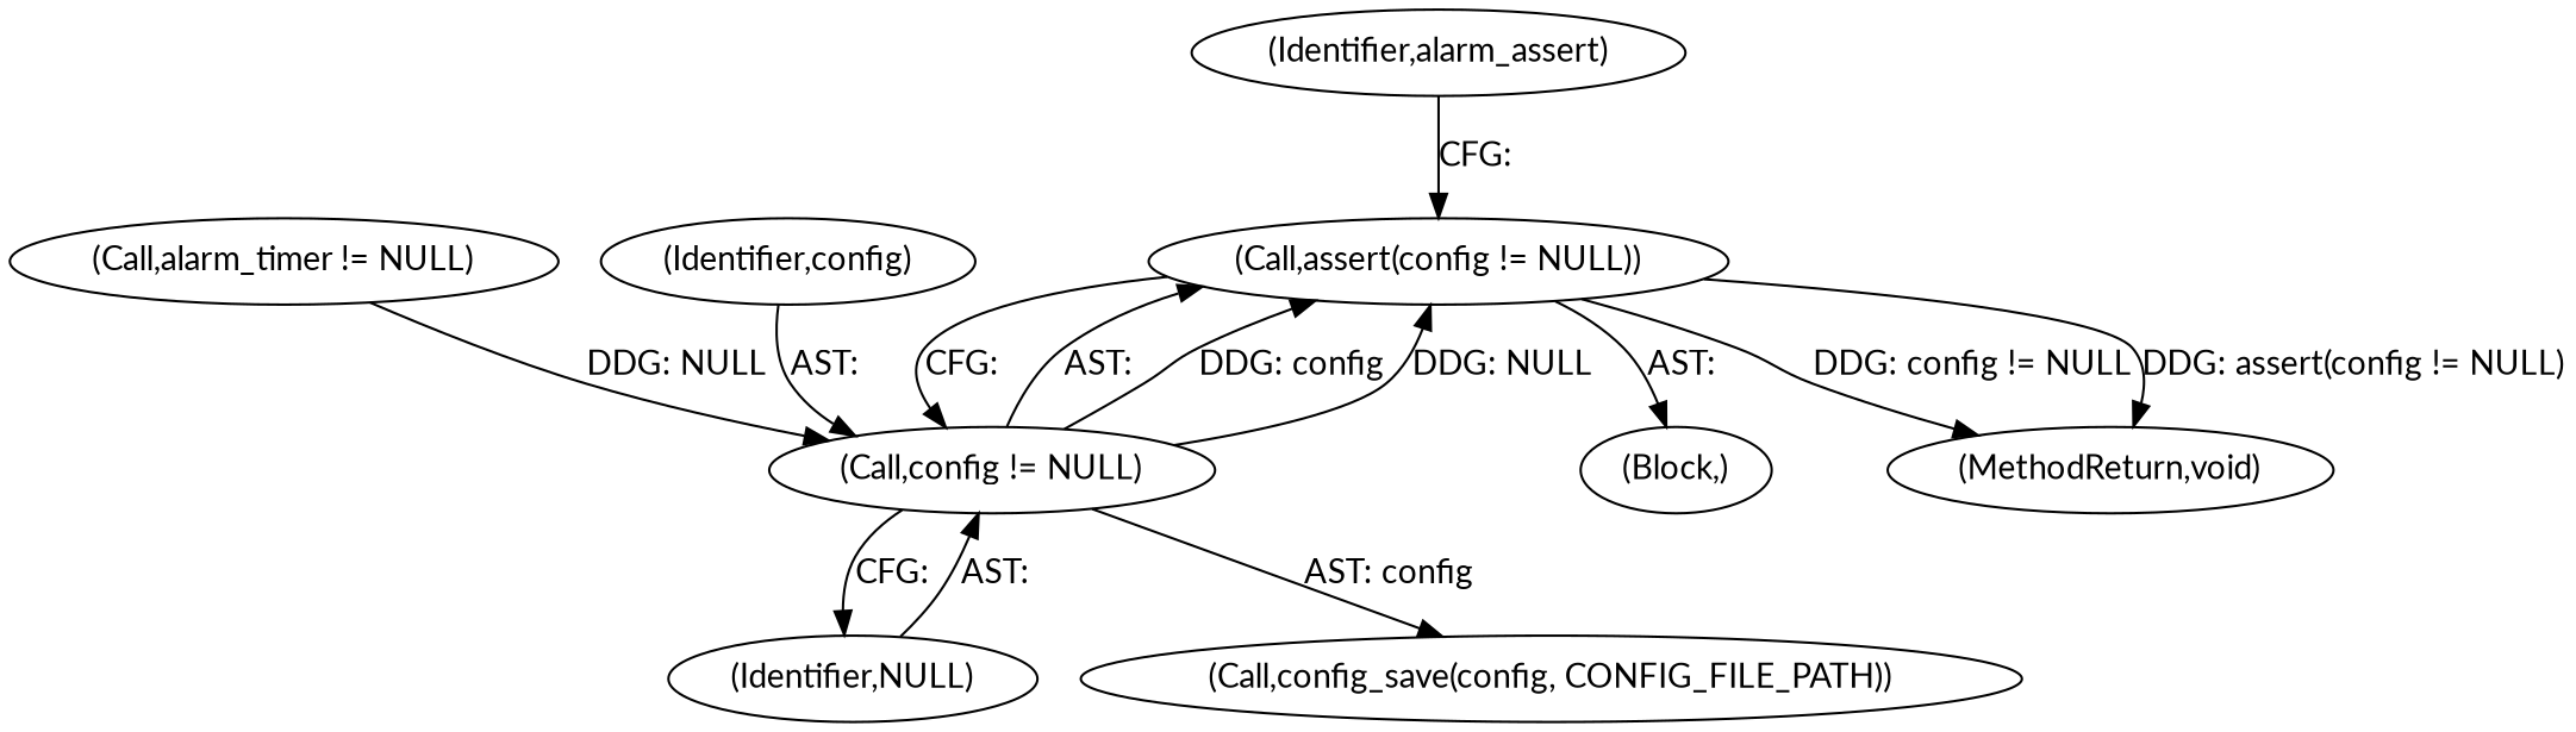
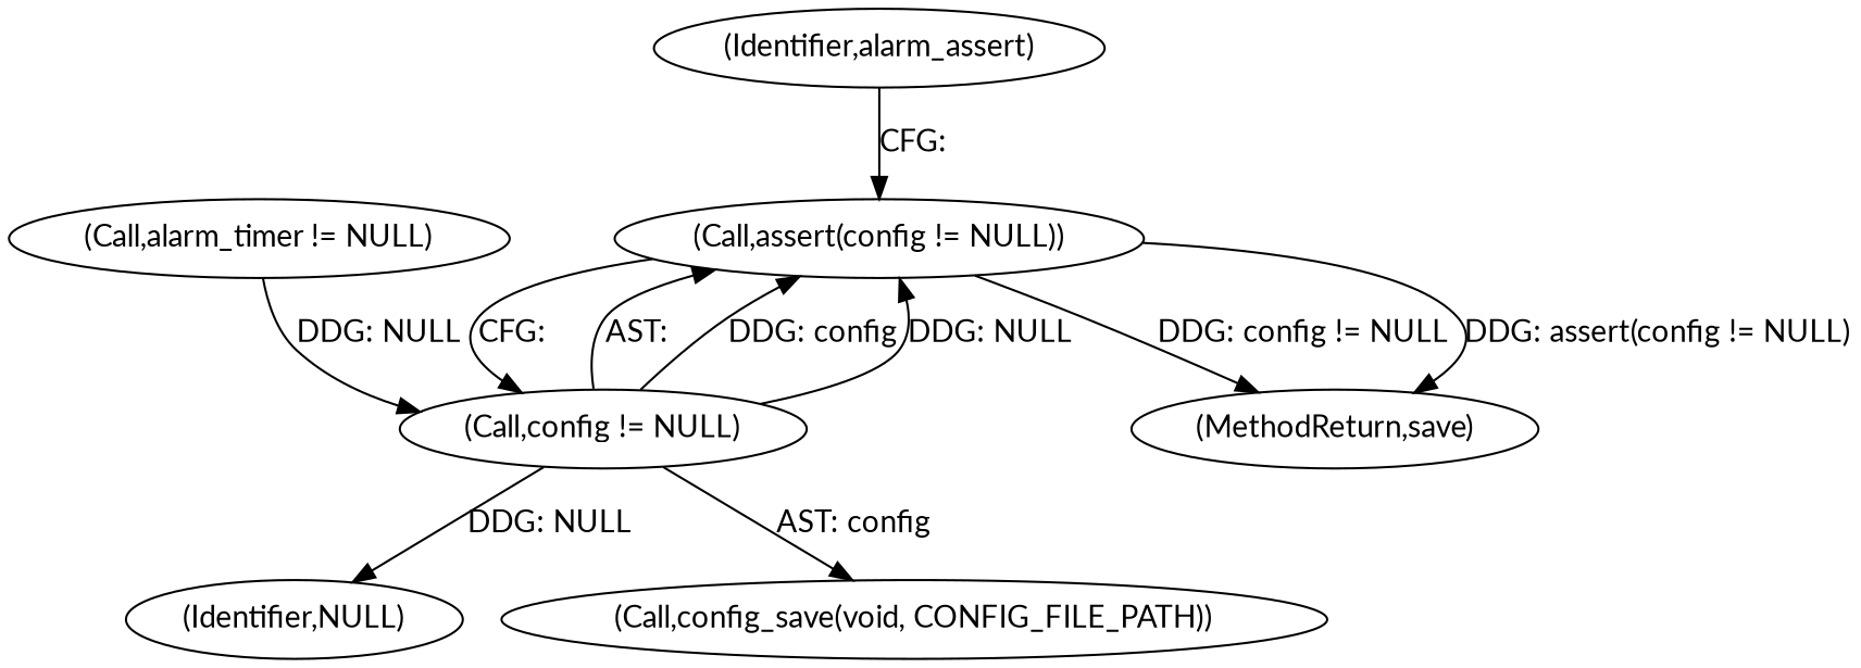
  digraph {
    fontname=Lato
    node [fontname=Lato]
    edge [fontname=Lato]
    n1 [label="(Call,assert(config != NULL))"]
    n2 [label="(Call,config != NULL)"]
-   n3 [label="(Block,)"]
-   n4 [label="(MethodReturn,void)"]
+   n4 [label="(MethodReturn,save)"]
    n5 [label="(Identifier,NULL)"]
-   n6 [label="(Call,config_save(config, CONFIG_FILE_PATH))"]
+   n6 [label="(Call,config_save(void, CONFIG_FILE_PATH))"]
    n7 [label="(Call,alarm_timer != NULL)"]
    n8 [label="(Identifier,alarm_assert)"]
-   n9 [label="(Identifier,config)"]
    n1 -> n2 [label="CFG: "]
-   n1 -> n3 [label="AST: "]
    n1 -> n4 [label="DDG: config != NULL"]
    n1 -> n4 [label="DDG: assert(config != NULL)"]
    n2 -> n1 [label="AST: "]
    n2 -> n1 [label="DDG: config"]
    n2 -> n1 [label="DDG: NULL"]
-   n2 -> n5 [label="CFG: "]
+   n2 -> n5 [label="DDG: NULL"]
    n2 -> n6 [label="AST: config"]
-   n5 -> n2 [label="AST: "]
    n7 -> n2 [label="DDG: NULL"]
    n8 -> n1 [label="CFG: "]
-   n9 -> n2 [label="AST: "]
  }
